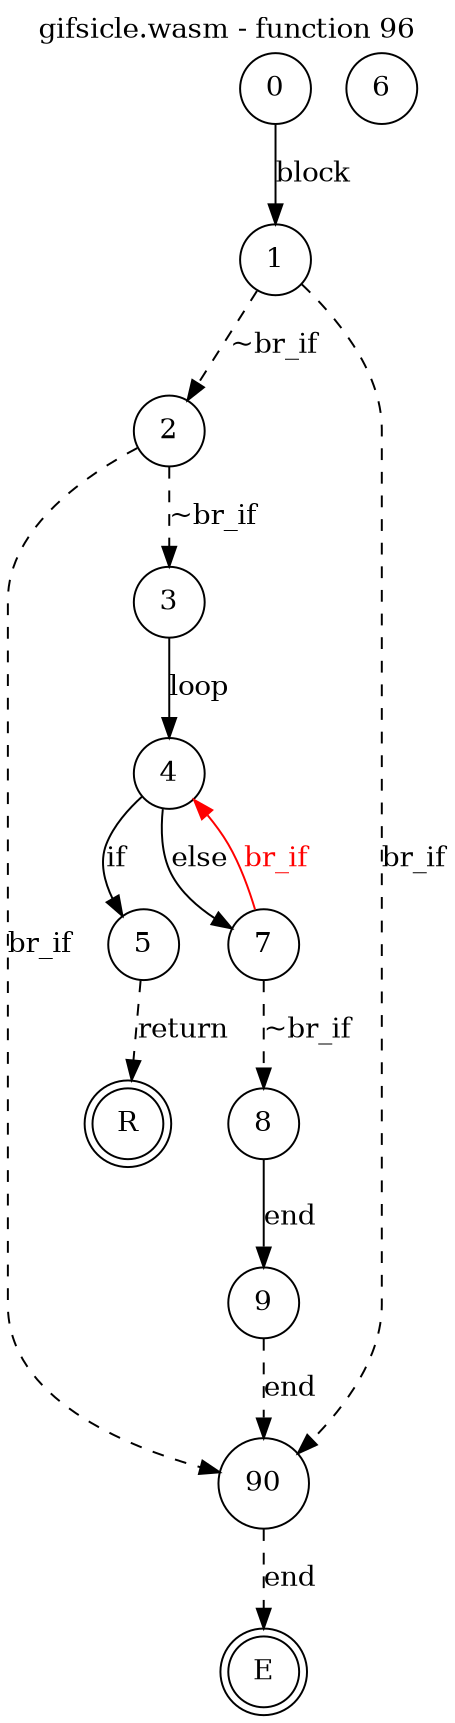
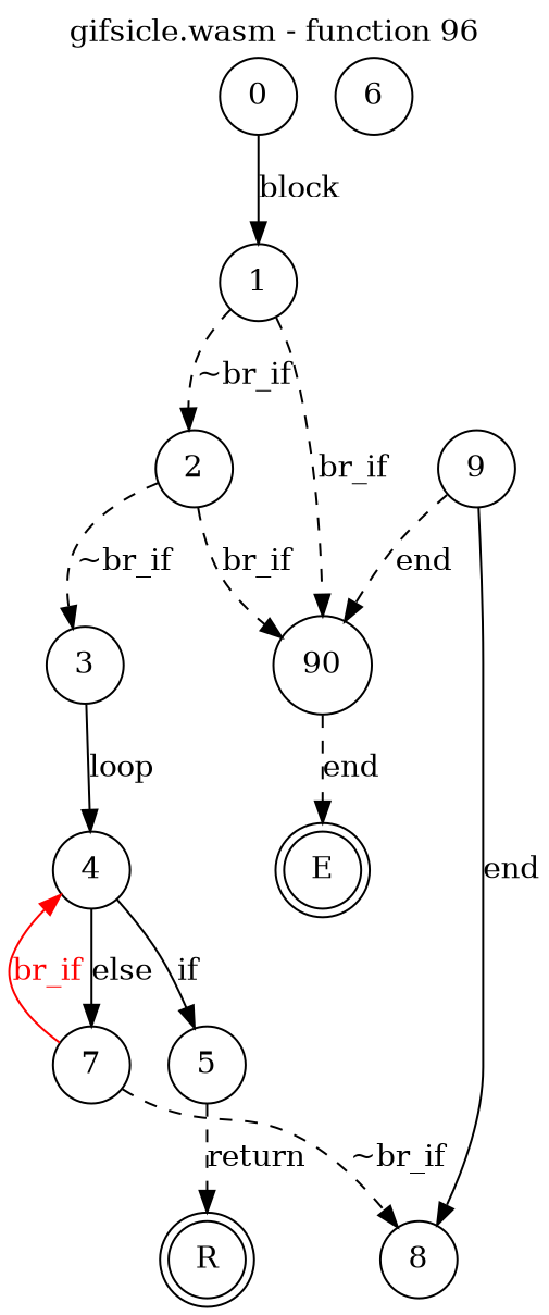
  digraph {
    label="gifsicle.wasm - function 96"
    labelfontcolor=black
    labelfontname=Helvetica
    labelfontsize=16
    labelloc=t
    node [shape=circle fontcolor=black]
    edge [style=dashed]
    E [shape=doublecircle fontcolor=""]
    R [shape=doublecircle fontcolor=""]
    n3 [label=0]
    n4 [label=1]
    n5 [label=2]
    n6 [label=90]
    n7 [label=3]
    n8 [label=4]
    n9 [label=5]
    n10 [label=7]
    n11 [label=8]
    n12 [label=6]
    n13 [label=9]
    n3 -> n4 [label=block style=solid]
    n4 -> n5 [label="~br_if"]
    n4 -> n6 [label=br_if]
    n5 -> n6 [label=br_if]
    n5 -> n7 [label="~br_if"]
    n6 -> E [label=end]
    n7 -> n8 [label=loop style=solid]
    n8 -> n9 [label=if style=solid]
    n8 -> n10 [label=else style=solid]
    n9 -> R [label=return]
    n10 -> n8 [color=red fontcolor=red label=br_if style=solid]
    n10 -> n11 [label="~br_if"]
-   n11 -> n13 [label=end style=solid]
+   n13 -> n11 [label=end style=solid]
    n13 -> n6 [label=end]
  }
